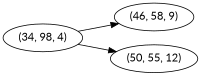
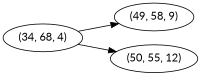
  digraph {
    fontname=Lato
    rankdir=LR
    node [fontname=Lato]
    edge [fontname=Lato]
-   "(34, 68, 4)" [label="(34, 98, 4)"]
-   "(46, 58, 9)"
+   "(34, 68, 4)"
+   "(46, 58, 9)" [label="(49, 58, 9)"]
    "(50, 55, 12)"
    "(34, 68, 4)" -> "(46, 58, 9)"
    "(34, 68, 4)" -> "(50, 55, 12)"
  }
